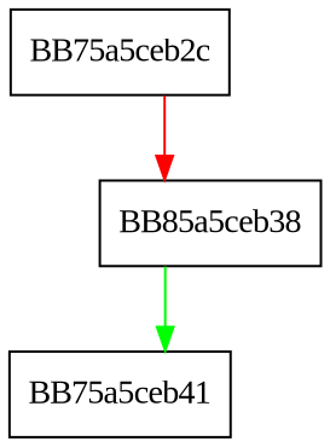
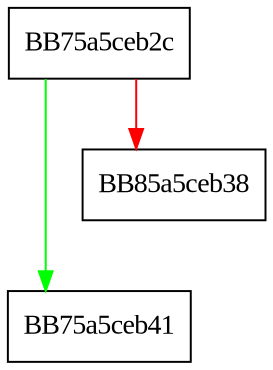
  digraph {
    fontname="Liberation Serif"
    splines=ortho
    node [fontname="Liberation Serif" shape=box]
    edge [fontname="Liberation Serif"]
    BB75a5ceb2c
    BB75a5ceb41
    n3 [label=BB85a5ceb38]
-   n3 -> BB75a5ceb41 [color=green]
+   BB75a5ceb2c -> BB75a5ceb41 [color=green]
    BB75a5ceb2c -> n3 [color=red]
  }
